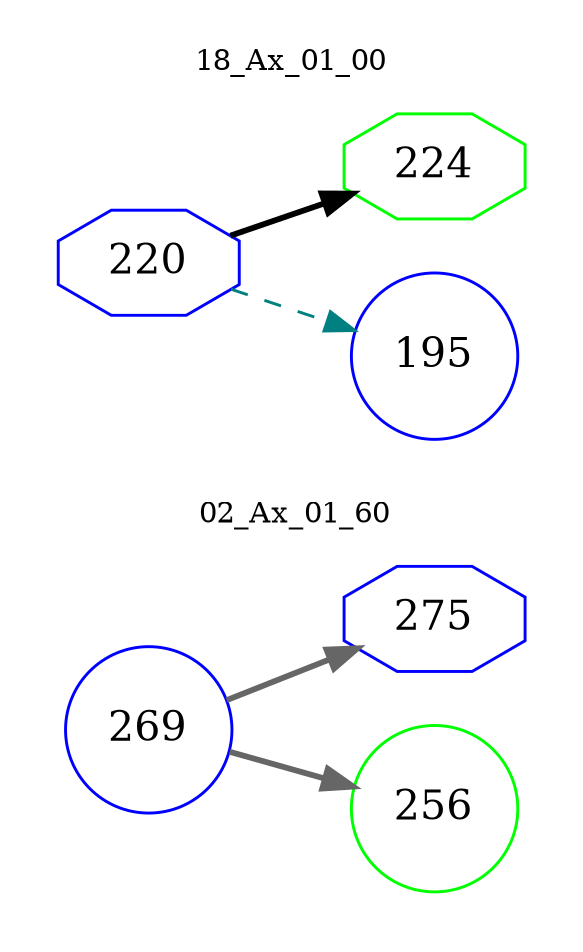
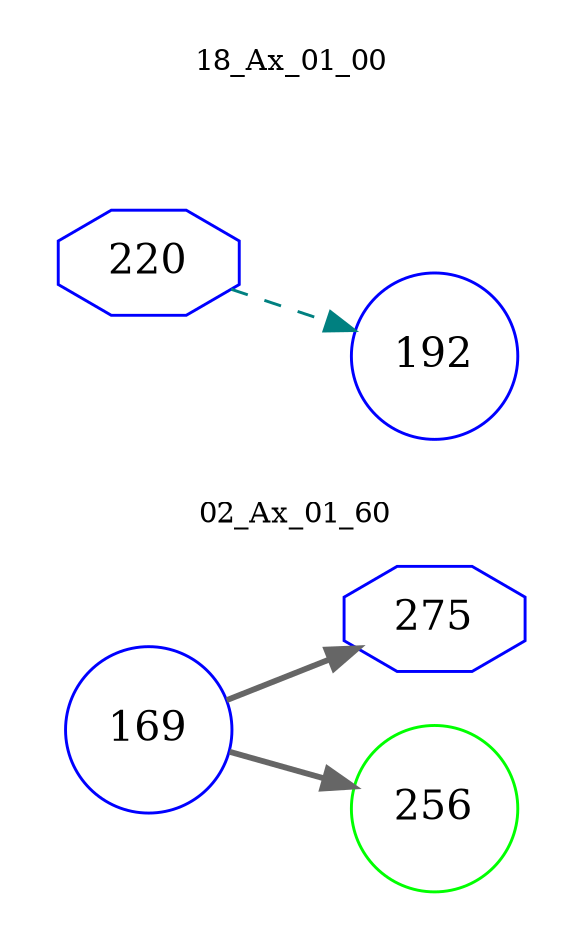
  digraph {
    rankdir=LR
    node [color=blue shape=circle]
    edge [color=gray40 style=bold]
-   n1 [label=269]
+   n1 [label=169]
    n2 [color=green label=256]
    n3 [label=275 shape=octagon]
    n4 [label=220 shape=octagon]
-   n5 [label=195]
-   n6 [color=green label=224 shape=octagon]
+   n5 [label=192]
    subgraph cluster_1 {
      color=white
      fontsize=10
      label="02_Ax_01_60"
      n1
      n2
      n3
    }
    subgraph cluster_2 {
      color=white
      fontsize=10
      label="18_Ax_01_00"
      n4
      n5
-     n6
    }
    n1 -> n2
    n1 -> n3
    n4 -> n5 [color=teal style=dashed]
-   n4 -> n6 [color=black]
  }
